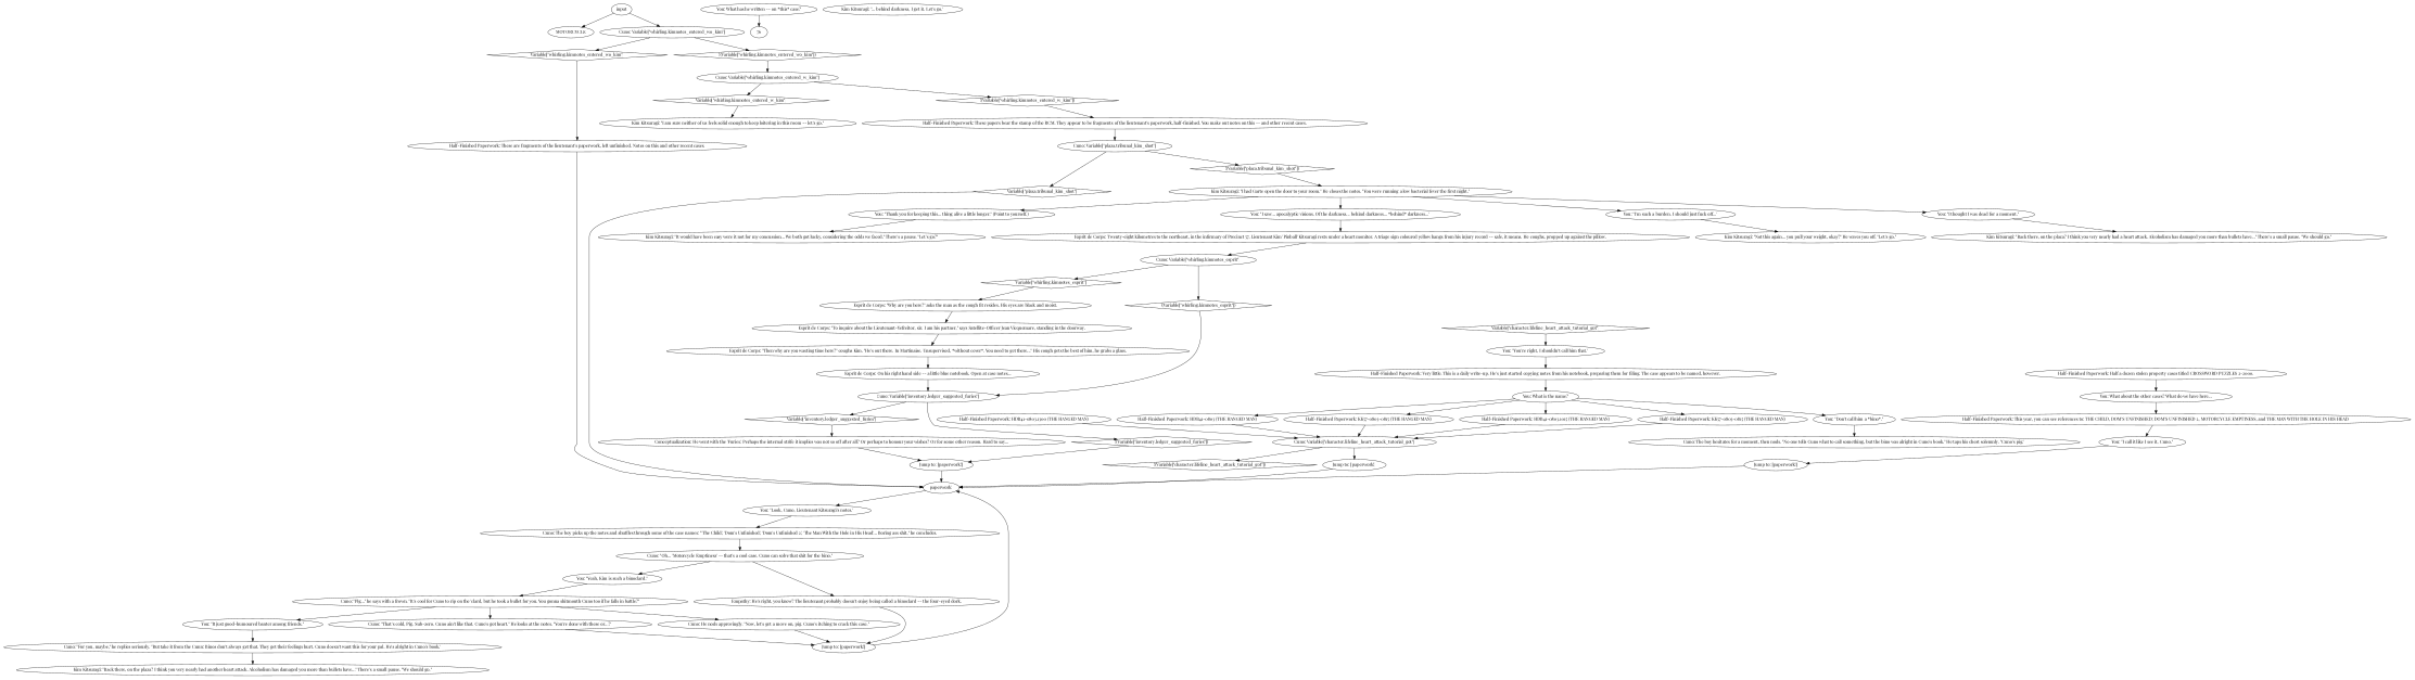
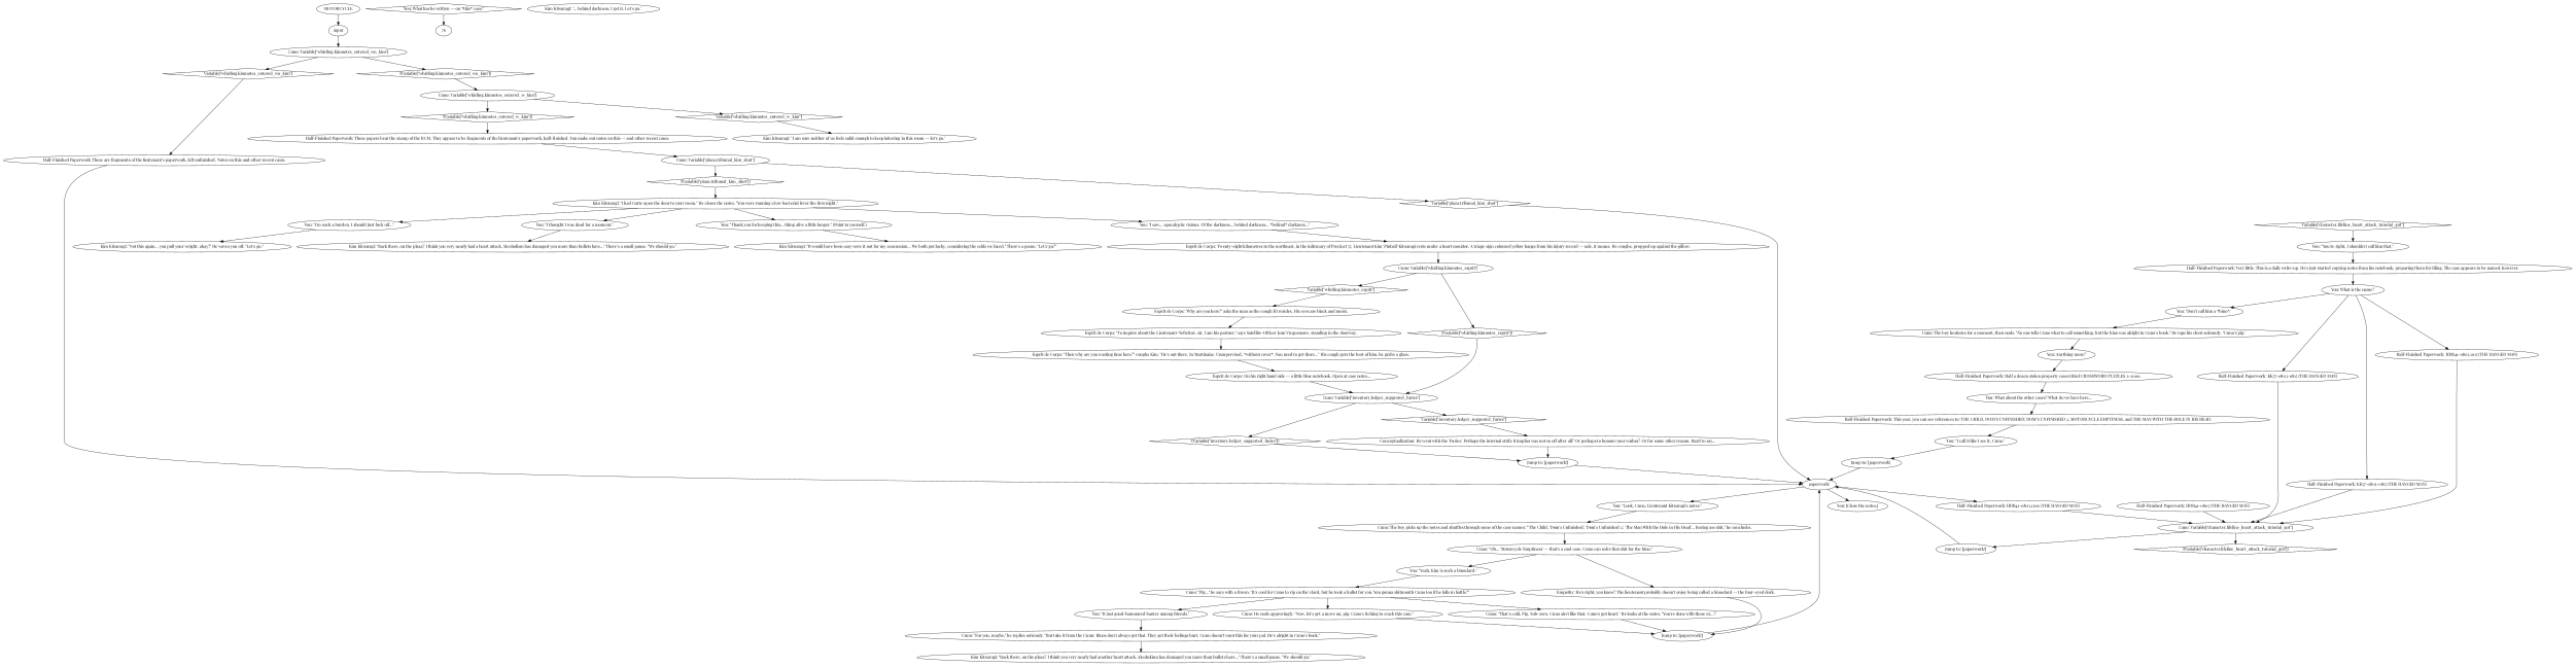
  digraph {
    fontname="Playfair Display"
    node [fontname="Playfair Display"]
    edge [fontname="Playfair Display"]
    n1 [label=MOTORCYCLE]
    n2 [label=input]
    n3 [label="Cuno: Variable[\"whirling.kimnotes_entered_wo_kim\"]"]
    n4 [label="Variable[\"whirling.kimnotes_entered_wo_kim\"]" shape=diamond]
    n5 [label="!(Variable[\"whirling.kimnotes_entered_wo_kim\"])" shape=diamond]
    n6 [label="Conceptualization: He went with the 'Furies'. Perhaps the internal strife it implies was not so off after all? Or perhaps to honour your wishes? Or for some other reason. Hard to say..."]
    n7 [label="Jump to: [paperwork!]"]
    n8 [label="paperwork!"]
    n9 [label="Cuno: The boy picks up the notes and shuffles through some of the case names: \"'The Child', 'Dom's Unfinished', 'Dom's Unfinished 2', 'The Man With the Hole in His Head'... Boring ass shit,\" he concludes."]
    n10 [label="Cuno: \"Oh... 'Motorcycle Emptiness' -- that's a cool case. Cuno can solve that shit for the bino.\""]
    n11 [label="You: \"Yeah, Kim is such a binoclard.\""]
    n12 [label="Empathy: He's right, you know? The lieutenant probably doesn't enjoy being called a binoclard -- the four-eyed dork."]
    n13 [label="Cuno: \"Pig...\" he says with a frown. \"It's cool for Cuno to rip on the 'clard, but he took a bullet for you. You gonna shitmouth Cuno too if he falls in battle?\""]
    n14 [label="You: \"It just good-humoured banter among friends.\""]
    n15 [label="Cuno: \"That's cold, Pig. Sub-zero. Cuno ain't like that. Cuno's got heart.\" He looks at the notes. \"You're done with these or...?\""]
    n16 [label="Cuno: He nods approvingly. \"Now, let's get a move on, pig. Cuno's itching to crack this case.\""]
    n17 [label="Kim Kitsuragi: \"I had Garte open the door to your room.\" He closes the notes. \"You were running a low bacterial fever the first night.\""]
    n18 [label="You: \"Thank you for keeping this... thing alive a little longer.\" (Point to yourself.)"]
    n19 [label="You: \"I saw... apocalyptic visions. Of the darkness... behind darkness... *behind* darkness...\""]
    n20 [label="You: \"I'm such a burden. I should just fuck off...\""]
    n21 [label="You: \"I thought I was dead for a moment.\""]
    n22 [label="Kim Kitsuragi: \"It would have been easy were it not for my concussion... We both got lucky, considering the odds we faced.\" There's a pause. \"Let's go?\""]
    n23 [label="Esprit de Corps: Twenty-eight kilometres to the northeast, in the infirmary of Precinct 57, Lieutenant Kim 'Pinball' Kitsuragi rests under a heart monitor. A triage sign coloured yellow hangs from his injury record -- safe, it means. He coughs, propped up against the pillow."]
    n24 [label="Kim Kitsuragi: \"Not this again... you pull your weight, okay?\" He waves you off. \"Let's go.\""]
    n25 [label="Kim Kitsuragi: \"Back there, on the plaza? I think you very nearly had a heart attack. Alcoholism has damaged you more than bullets have...\" There's a small pause. \"We should go.\""]
    n26 [label="You: \"Look, Cuno, Lieutenant Kitsuragi's notes.\""]
+   n27 [label="You: [Close the notes.]"]
    n28 [label="Half-Finished Paperwork: HDB41-0803.1300 (THE HANGED MAN)"]
    n29 [label="Half-Finished Paperwork: These are fragments of the lieutenant's paperwork, left unfinished. Notes on this and other recent cases."]
    n30 [label="Esprit de Corps: \"To inquire about the Lieutenant-Yefreitor, sir. I am his partner,\" says Satellite-Officer Jean Vicquemare, standing in the doorway."]
    n31 [label="Esprit de Corps: \"Then why are you wasting time here?\" coughs Kim. \"He's out there. In Martinaise. Unsupervised, *without cover*. You need to get there...\" His cough gets the best of him, he grabs a glass."]
    n32 [label="Esprit de Corps: On his right hand side -- a little blue notebook. Open at case notes..."]
    n33 [label="Cuno: \"For you, maybe,\" he replies seriously. \"But take it from the Cunn: Binos don't always get that. They get their feelings hurt. Cuno doesn't want this for your pal. He's alright in Cuno's book.\""]
    n34 [label="Jump to: [paperwork!]"]
    n35 [label="Cuno: Variable[\"whirling.kimnotes_entered_w_kim\"]"]
    n36 [label="Variable[\"whirling.kimnotes_entered_w_kim\"]" shape=diamond]
    n37 [label="!(Variable[\"whirling.kimnotes_entered_w_kim\"])" shape=diamond]
    n38 [label="Kim Kitsuragi: \"I am sure neither of us feels solid enough to keep loitering in this room -- let's go.\""]
    n39 [label="Half-Finished Paperwork: These papers bear the stamp of the RCM. They appear to be fragments of the lieutenant's paperwork, half-finished. You make out notes on this -- and other recent cases."]
    n40 [label="Cuno: Variable[\"plaza.tribunal_kim_shot\"]"]
    n41 [label="Cuno: Variable[\"inventory.ledger_suggested_furies\"]"]
    n42 [label="Variable[\"inventory.ledger_suggested_furies\"]" shape=diamond]
    n43 [label="!(Variable[\"inventory.ledger_suggested_furies\"])" shape=diamond]
    n44 [label="You: What is the name?"]
    n45 [label="Half-Finished Paperwork: HDB41-0803 (THE HANGED MAN)"]
    n46 [label="Half-Finished Paperwork: KK57-0803-0815 (THE HANGED MAN)"]
    n47 [label="Half-Finished Paperwork: HDB41-0803.1015 (THE HANGED MAN)"]
    n48 [label="Half-Finished Paperwork: KK57-0803-0815 (THE HANGED MAN)"]
    n49 [label="You: \"Don't call him a *bino*.\""]
    n50 [label="Cuno: Variable[\"character.lifeline_heart_attack_tutorial_got\"]"]
    n51 [label="Cuno: The boy hesitates for a moment, then nods. \"No one tells Cuno what to call something, but the bino was alright in Cuno's book.\" He taps his chest solemnly. \"Cuno's pig.\""]
    n52 [label="!(Variable[\"character.lifeline_heart_attack_tutorial_got\"])" shape=diamond]
    n53 [label="Jump to: [paperwork!]"]
    n54 [label="Esprit de Corps: \"Why are you here?\" asks the man as the cough fit resides. His eyes are black and moist."]
+   n55 [label="You: Anything more?"]
    n56 [label="Half-Finished Paperwork: Half a dozen stolen property cases titled CROSSWORD PUZZLES 2-2000."]
    n57 [label="Cuno: Variable[\"whirling.kimnotes_esprit\"]"]
    n58 [label="Variable[\"whirling.kimnotes_esprit\"]" shape=diamond]
    n59 [label="!(Variable[\"whirling.kimnotes_esprit\"])" shape=diamond]
    n60 [label="Kim Kitsuragi: \"Back there, on the plaza? I think you very nearly had another heart attack. Alcoholism has damaged you more than bullets have...\" There's a small pause. \"We should go.\""]
    n61 [label="Half-Finished Paperwork: This year, you can see references to: THE CHILD, DOM'S UNFINISHED; DOM'S UNFINISHED 2, MOTORCYCLE EMPTINESS, and THE MAN WITH THE HOLE IN HIS HEAD."]
    n62 [label="You: \"I call it like I see it, Cuno.\""]
    n63 [label="Jump to: [paperwork!]"]
    n64 [label="Variable[\"plaza.tribunal_kim_shot\"]" shape=diamond]
    n65 [label="!(Variable[\"plaza.tribunal_kim_shot\"])" shape=diamond]
-   n66 [label="You: What has he written -- on *this* case?"]
+   n66 [label="You: What has he written -- on *this* case?" shape=diamond]
    n67 [label=76]
    n68 [label="You: What about the other cases? What do we have here..."]
    n69 [label="Kim Kitsuragi: \"... behind darkness, I get it. Let's go.\""]
    n70 [label="Variable[\"character.lifeline_heart_attack_tutorial_got\"]" shape=diamond]
    n71 [label="You: \"You're right, I shouldn't call him that.\""]
    n72 [label="Half-Finished Paperwork: Very little. This is a daily write-up. He's just started copying notes from his notebook, preparing them for filing. The case appears to be named, however."]
-   n2 -> n1
+   n1 -> n2
    n2 -> n3
    n3 -> n4
    n3 -> n5
    n4 -> n29
    n5 -> n35
    n6 -> n7
    n7 -> n8
    n8 -> n26
+   n8 -> n27
+   n8 -> n28
    n9 -> n10
    n10 -> n11
    n10 -> n12
    n11 -> n13
    n12 -> n34
    n13 -> n14
    n13 -> n15
    n13 -> n16
    n14 -> n33
    n15 -> n34
    n16 -> n34
    n17 -> n18
    n17 -> n19
    n17 -> n20
    n17 -> n21
    n18 -> n22
    n19 -> n23
    n20 -> n24
    n21 -> n25
    n23 -> n57
    n26 -> n9
    n28 -> n50
    n29 -> n8
    n30 -> n31
    n31 -> n32
    n32 -> n41
    n33 -> n60
    n34 -> n8
    n35 -> n36
    n35 -> n37
    n36 -> n38
    n37 -> n39
    n39 -> n40
    n40 -> n64
    n40 -> n65
    n41 -> n42
    n41 -> n43
    n42 -> n6
    n43 -> n7
-   n44 -> n45
    n44 -> n46
    n44 -> n47
    n44 -> n48
    n44 -> n49
    n45 -> n50
    n46 -> n50
    n47 -> n50
    n48 -> n50
    n49 -> n51
    n50 -> n52
    n50 -> n53
+   n51 -> n55
    n53 -> n8
    n54 -> n30
+   n55 -> n56
    n56 -> n68
    n57 -> n58
    n57 -> n59
    n58 -> n54
    n59 -> n41
    n61 -> n62
    n62 -> n63
    n63 -> n8
    n64 -> n8
    n65 -> n17
    n66 -> n67
    n68 -> n61
    n70 -> n71
    n71 -> n72
    n72 -> n44
  }
